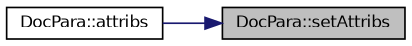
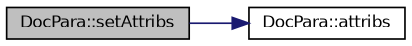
  digraph {
    rankdir=LR
    node [color=black fontname=Helvetica fontsize=10 shape=record style=filled]
    n1 [fillcolor=grey75 fontcolor=black height=0.2 label="DocPara::setAttribs" width=0.4]
    n2 [fillcolor=white height=0.2 label="DocPara::attribs" width=0.4]
-   n2 -> n1 [color=midnightblue fontname=Helvetica fontsize=10 labelfontname=Helvetica labelfontsize=10 style=solid]
+   n1 -> n2 [color=midnightblue fontname=Helvetica fontsize=10 labelfontname=Helvetica labelfontsize=10 style=solid]
  }
